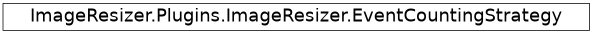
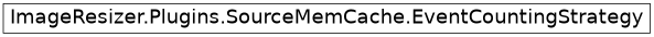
  digraph {
    rankdir=LR
-   n1 [color=black fillcolor=white fontname=Helvetica fontsize=24 height=0.2 label="ImageResizer.Plugins.ImageResizer.EventCountingStrategy" shape=record style=filled width=0.4]
+   n1 [color=black fillcolor=white fontname=Helvetica fontsize=24 height=0.2 label="ImageResizer.Plugins.SourceMemCache.EventCountingStrategy" shape=record style=filled width=0.4]
  }
